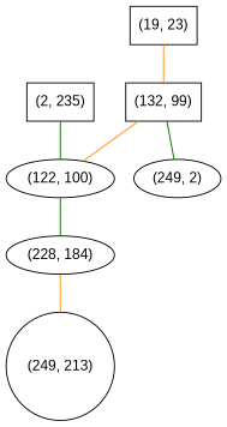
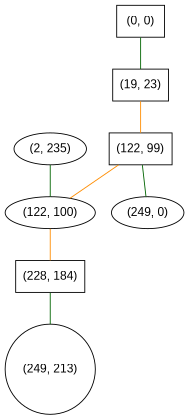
  graph {
    fontname="Liberation Sans"
    node [fontname="Liberation Sans" shape=box]
    edge [color=darkgreen fontname="Liberation Sans" weight=1]
+   "(0, 0)"
    "(19, 23)"
-   "(122, 99)" [label="(132, 99)"]
+   "(122, 99)"
    "(122, 100)" [shape=ellipse]
-   "(249, 2)" [shape=ellipse]
-   "(2, 235)"
-   "(228, 184)" [shape=ellipse]
+   "(249, 2)" [shape=ellipse label="(249, 0)"]
+   "(2, 235)" [shape=ellipse]
+   "(228, 184)"
    "(249, 213)" [shape=circle]
+   "(0, 0)" -- "(19, 23)" [weight=4]
    "(19, 23)" -- "(122, 99)" [color=darkorange]
    "(122, 99)" -- "(122, 100)" [color=darkorange]
    "(122, 99)" -- "(249, 2)"
-   "(122, 100)" -- "(228, 184)"
+   "(122, 100)" -- "(228, 184)" [color=darkorange]
    "(2, 235)" -- "(122, 100)"
-   "(228, 184)" -- "(249, 213)" [color=darkorange]
+   "(228, 184)" -- "(249, 213)"
  }
